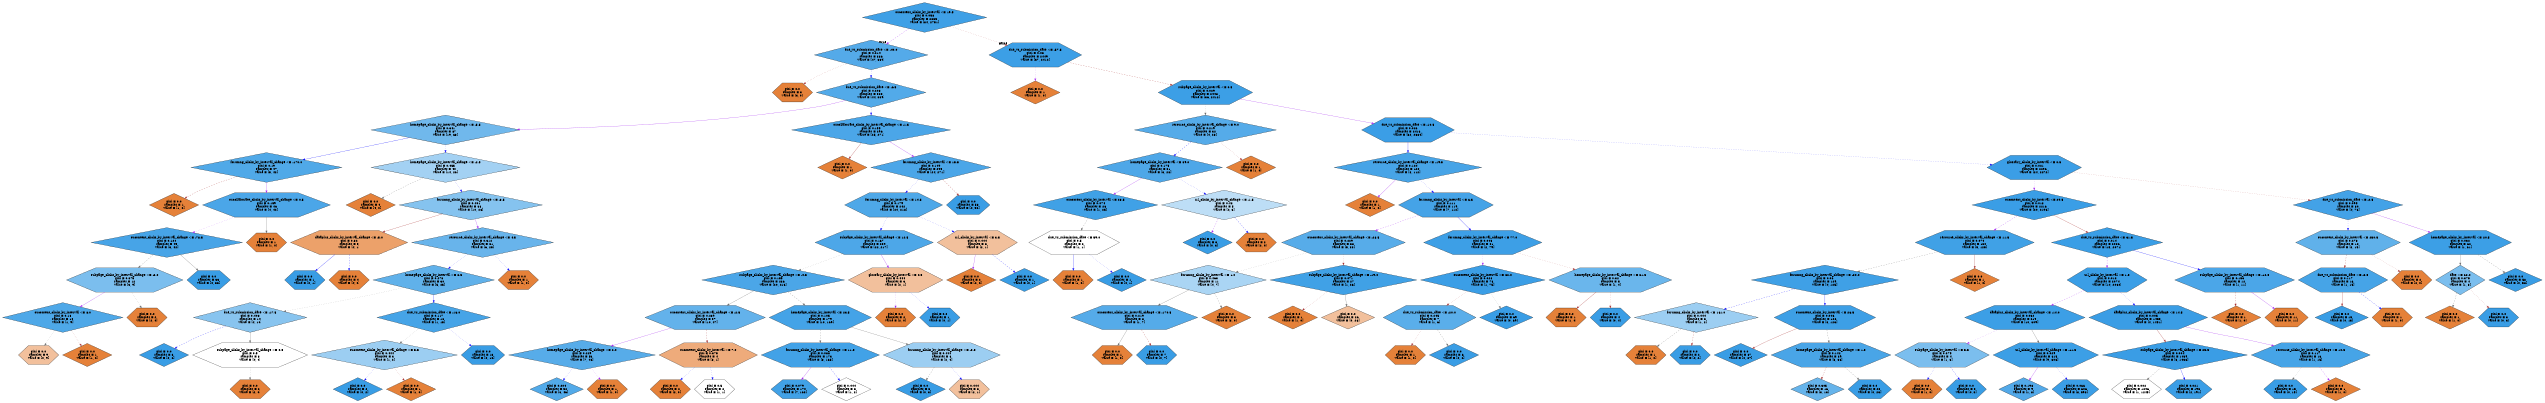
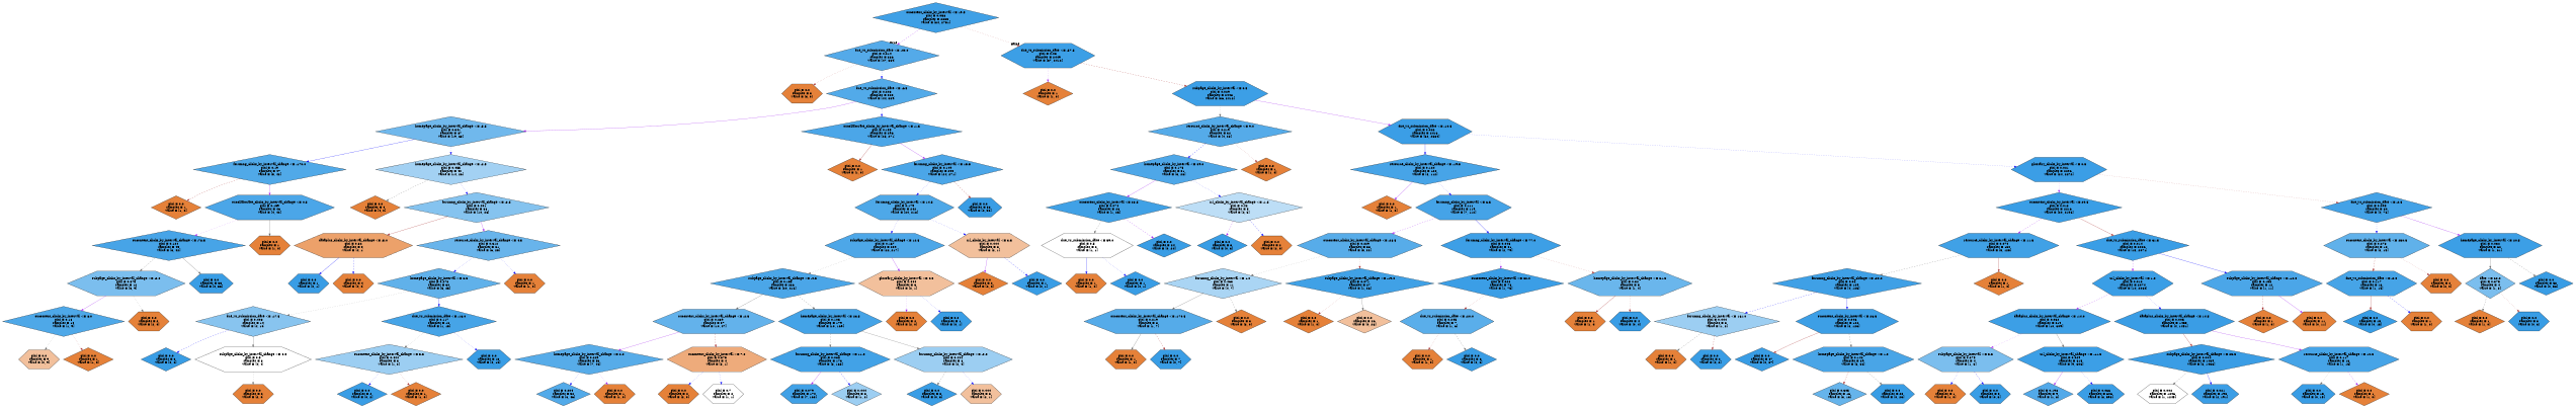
  digraph {
    fontname="DejaVu Serif"
    node [color=black fillcolor="#e58139ff" fontname="DejaVu Serif" shape=hexagon style=filled]
    edge [color=blue fontname="DejaVu Serif" style=dotted]
    n1 [fillcolor="#399de5f7" label="oucontent_clicks_by_interval <= 19.5\ngini = 0.058\nsamples = 2835\nvalue = [84, 2751]" shape=diamond]
    n2 [fillcolor="#399de5dc" label="due_vs_submission_date <= -40.0\ngini = 0.214\nsamples = 386\nvalue = [47, 339]" shape=diamond]
    n3 [fillcolor="#399de5fb" label="due_vs_submission_date <= -57.5\ngini = 0.03\nsamples = 2449\nvalue = [37, 2412]"]
    n4 [label="gini = 0.0\nsamples = 3\nvalue = [3, 0]"]
    n5 [fillcolor="#399de5de" label="due_vs_submission_date <= -6.5\ngini = 0.203\nsamples = 383\nvalue = [44, 339]" shape=diamond]
    n6 [label="gini = 0.0\nsamples = 1\nvalue = [1, 0]" shape=diamond]
    n7 [fillcolor="#399de5fb" label="subpage_clicks_by_interval <= 0.5\ngini = 0.029\nsamples = 2448\nvalue = [36, 2412]"]
    n8 [fillcolor="#399de5b8" label="homepage_clicks_by_interval_change <= -5.5\ngini = 0.341\nsamples = 87\nvalue = [19, 68]" shape=diamond]
    n9 [fillcolor="#399de5e7" label="oucollaborate_clicks_by_interval_change <= -1.5\ngini = 0.155\nsamples = 296\nvalue = [25, 271]" shape=diamond]
    n10 [fillcolor="#399de5e1" label="forumng_clicks_by_interval_change <= -170.0\ngini = 0.19\nsamples = 47\nvalue = [5, 42]" shape=diamond]
    n11 [fillcolor="#399de576" label="homepage_clicks_by_interval_change <= -2.5\ngini = 0.455\nsamples = 40\nvalue = [14, 26]" shape=diamond]
    n12 [label="gini = 0.0\nsamples = 1\nvalue = [1, 0]" shape=diamond]
    n13 [fillcolor="#399de5e8" label="forumng_clicks_by_interval <= 15.5\ngini = 0.149\nsamples = 295\nvalue = [24, 271]" shape=diamond]
    n14 [label="gini = 0.0\nsamples = 1\nvalue = [1, 0]" shape=diamond]
    n15 [fillcolor="#399de5e7" label="oucollaborate_clicks_by_interval_change <= 0.5\ngini = 0.159\nsamples = 46\nvalue = [4, 42]"]
    n16 [label="gini = 0.0\nsamples = 4\nvalue = [4, 0]" shape=diamond]
    n17 [fillcolor="#399de59d" label="forumng_clicks_by_interval_change <= -3.5\ngini = 0.401\nsamples = 36\nvalue = [10, 26]" shape=diamond]
    n18 [fillcolor="#399de5ed" label="oucontent_clicks_by_interval_change <= -78.5\ngini = 0.124\nsamples = 45\nvalue = [3, 42]" shape=diamond]
    n19 [label="gini = 0.0\nsamples = 1\nvalue = [1, 0]"]
    n20 [fillcolor="#399de5aa" label="subpage_clicks_by_interval_change <= -3.0\ngini = 0.375\nsamples = 12\nvalue = [3, 9]"]
    n21 [fillcolor="#399de5ff" label="gini = 0.0\nsamples = 33\nvalue = [0, 33]"]
    n22 [fillcolor="#399de5e3" label="oucontent_clicks_by_interval <= 8.0\ngini = 0.18\nsamples = 10\nvalue = [1, 9]" shape=diamond]
    n23 [label="gini = 0.0\nsamples = 2\nvalue = [2, 0]"]
    n24 [fillcolor="#e581397f" label="gini = 0.0\nsamples = 9\nvalue = [0, 9]"]
    n25 [label="gini = 0.0\nsamples = 1\nvalue = [1, 0]" shape=diamond]
    n26 [fillcolor="#e58139bf" label="dataplus_clicks_by_interval_change <= -5.0\ngini = 0.32\nsamples = 5\nvalue = [4, 1]"]
    n27 [fillcolor="#399de5c2" label="resource_clicks_by_interval_change <= 4.5\ngini = 0.312\nsamples = 31\nvalue = [6, 25]" shape=diamond]
    n28 [fillcolor="#399de5ff" label="gini = 0.0\nsamples = 1\nvalue = [0, 1]"]
    n29 [label="gini = 0.0\nsamples = 4\nvalue = [4, 0]"]
    n30 [fillcolor="#399de5cc" label="homepage_clicks_by_interval <= 8.5\ngini = 0.278\nsamples = 30\nvalue = [5, 25]" shape=diamond]
    n31 [label="gini = 0.0\nsamples = 1\nvalue = [1, 0]"]
    n32 [fillcolor="#399de599" label="due_vs_submission_date <= -17.5\ngini = 0.408\nsamples = 14\nvalue = [4, 10]" shape=diamond]
    n33 [fillcolor="#399de5ee" label="due_vs_submission_date <= -16.0\ngini = 0.117\nsamples = 16\nvalue = [1, 15]" shape=diamond]
    n34 [fillcolor="#399de5ff" label="gini = 0.0\nsamples = 6\nvalue = [0, 6]" shape=diamond]
    n35 [fillcolor="#e5813900" label="subpage_clicks_by_interval_change <= 0.5\ngini = 0.5\nsamples = 8\nvalue = [4, 4]"]
    n36 [fillcolor="#399de57f" label="oucontent_clicks_by_interval_change <= 5.5\ngini = 0.444\nsamples = 3\nvalue = [1, 2]" shape=diamond]
    n37 [fillcolor="#399de5ff" label="gini = 0.0\nsamples = 13\nvalue = [0, 13]"]
    n38 [label="gini = 0.0\nsamples = 2\nvalue = [2, 0]"]
    n39 [fillcolor="#399de5ff" label="gini = 0.0\nsamples = 2\nvalue = [0, 2]" shape=diamond]
    n40 [label="gini = 0.0\nsamples = 1\nvalue = [1, 0]" shape=diamond]
    n41 [fillcolor="#399de5e3" label="forumng_clicks_by_interval <= 14.5\ngini = 0.179\nsamples = 242\nvalue = [24, 218]"]
    n42 [fillcolor="#399de5ff" label="gini = 0.0\nsamples = 53\nvalue = [0, 53]"]
    n43 [fillcolor="#399de5e5" label="subpage_clicks_by_interval_change <= 12.5\ngini = 0.167\nsamples = 239\nvalue = [22, 217]"]
    n44 [fillcolor="#e581397f" label="url_clicks_by_interval <= 3.5\ngini = 0.444\nsamples = 3\nvalue = [2, 1]"]
    n45 [fillcolor="#399de5e7" label="subpage_clicks_by_interval_change <= -4.5\ngini = 0.155\nsamples = 236\nvalue = [20, 216]" shape=diamond]
    n46 [fillcolor="#e581397f" label="glossary_clicks_by_interval <= 0.5\ngini = 0.444\nsamples = 3\nvalue = [2, 1]"]
    n47 [label="gini = 0.0\nsamples = 2\nvalue = [2, 0]" shape=diamond]
    n48 [fillcolor="#399de5ff" label="gini = 0.0\nsamples = 1\nvalue = [0, 1]" shape=diamond]
    n49 [fillcolor="#399de5c9" label="oucontent_clicks_by_interval_change <= -2.5\ngini = 0.289\nsamples = 57\nvalue = [10, 47]"]
    n50 [fillcolor="#399de5f0" label="homepage_clicks_by_interval <= 23.5\ngini = 0.105\nsamples = 179\nvalue = [10, 169]"]
    n51 [label="gini = 0.0\nsamples = 2\nvalue = [2, 0]"]
    n52 [fillcolor="#399de5ff" label="gini = 0.0\nsamples = 1\nvalue = [0, 1]"]
    n53 [fillcolor="#399de5d8" label="homepage_clicks_by_interval_change <= 2.0\ngini = 0.229\nsamples = 53\nvalue = [7, 46]" shape=diamond]
    n54 [fillcolor="#e58139aa" label="oucontent_clicks_by_interval <= 7.0\ngini = 0.375\nsamples = 4\nvalue = [3, 1]"]
    n55 [fillcolor="#399de5f3" label="forumng_clicks_by_interval_change <= 11.5\ngini = 0.088\nsamples = 173\nvalue = [8, 165]"]
    n56 [fillcolor="#399de57f" label="forumng_clicks_by_interval_change <= -3.5\ngini = 0.444\nsamples = 6\nvalue = [2, 4]"]
    n57 [fillcolor="#399de5de" label="gini = 0.204\nsamples = 52\nvalue = [6, 46]" shape=diamond]
    n58 [label="gini = 0.0\nsamples = 1\nvalue = [1, 0]"]
    n59 [label="gini = 0.0\nsamples = 2\nvalue = [2, 0]"]
-   n60 [fillcolor="#e5813900" label="gini = 0.5\nsamples = 2\nvalue = [1, 1]"]
+   n60 [fillcolor="#e5813900" label="gini = 0.7\nsamples = 2\nvalue = [1, 1]"]
    n61 [fillcolor="#399de5f4" label="gini = 0.079\nsamples = 170\nvalue = [7, 163]"]
-   n62 [fillcolor="#e5813900" label="gini = 0.444\nsamples = 3\nvalue = [1, 2]" shape=diamond]
+   n62 [fillcolor="#399de57f" label="gini = 0.444\nsamples = 3\nvalue = [1, 2]" shape=diamond]
    n63 [fillcolor="#399de5ff" label="gini = 0.0\nsamples = 3\nvalue = [0, 3]" shape=diamond]
    n64 [fillcolor="#e581397f" label="gini = 0.444\nsamples = 3\nvalue = [2, 1]"]
    n65 [fillcolor="#399de5db" label="resource_clicks_by_interval_change <= 9.0\ngini = 0.219\nsamples = 32\nvalue = [4, 28]" shape=diamond]
    n66 [fillcolor="#399de5fc" label="due_vs_submission_date <= -10.5\ngini = 0.026\nsamples = 2416\nvalue = [32, 2384]"]
    n67 [fillcolor="#399de5e4" label="homepage_clicks_by_interval <= 39.0\ngini = 0.175\nsamples = 31\nvalue = [3, 28]" shape=diamond]
    n68 [label="gini = 0.0\nsamples = 1\nvalue = [1, 0]" shape=diamond]
    n69 [fillcolor="#399de5ed" label="resource_clicks_by_interval_change <= -19.5\ngini = 0.124\nsamples = 120\nvalue = [8, 112]" shape=diamond]
    n70 [fillcolor="#399de5fc" label="glossary_clicks_by_interval <= 0.5\ngini = 0.021\nsamples = 2296\nvalue = [24, 2272]"]
    n71 [fillcolor="#399de5f5" label="oucontent_clicks_by_interval <= 23.5\ngini = 0.074\nsamples = 26\nvalue = [1, 25]" shape=diamond]
    n72 [fillcolor="#399de555" label="url_clicks_by_interval_change <= -1.5\ngini = 0.48\nsamples = 5\nvalue = [2, 3]" shape=diamond]
    n73 [fillcolor="#e5813900" label="due_vs_submission_date <= 59.0\ngini = 0.5\nsamples = 2\nvalue = [1, 1]"]
+   n74 [fillcolor="#399de5ff" label="gini = 0.0\nsamples = 24\nvalue = [0, 24]" shape=diamond]
    n75 [fillcolor="#399de5ff" label="gini = 0.0\nsamples = 3\nvalue = [0, 3]" shape=diamond]
    n76 [label="gini = 0.0\nsamples = 2\nvalue = [2, 0]"]
    n77 [label="gini = 0.0\nsamples = 1\nvalue = [1, 0]"]
    n78 [fillcolor="#399de5ff" label="gini = 0.0\nsamples = 1\nvalue = [0, 1]" shape=diamond]
    n79 [label="gini = 0.0\nsamples = 1\nvalue = [1, 0]" shape=diamond]
    n80 [fillcolor="#399de5ef" label="forumng_clicks_by_interval <= 6.5\ngini = 0.111\nsamples = 119\nvalue = [7, 112]"]
    n81 [fillcolor="#399de5fd" label="oucontent_clicks_by_interval <= 29.5\ngini = 0.018\nsamples = 2216\nvalue = [20, 2196]" shape=diamond]
    n82 [fillcolor="#399de5f2" label="due_vs_submission_date <= -2.5\ngini = 0.095\nsamples = 80\nvalue = [4, 76]" shape=diamond]
    n83 [fillcolor="#399de5d8" label="oucontent_clicks_by_interval_change <= -28.5\ngini = 0.229\nsamples = 38\nvalue = [5, 33]"]
    n84 [fillcolor="#399de5f9" label="forumng_clicks_by_interval_change <= 77.0\ngini = 0.048\nsamples = 81\nvalue = [2, 79]"]
    n85 [fillcolor="#399de56d" label="forumng_clicks_by_interval <= 1.0\ngini = 0.463\nsamples = 11\nvalue = [4, 7]" shape=diamond]
    n86 [fillcolor="#399de5f5" label="subpage_clicks_by_interval_change <= -19.0\ngini = 0.071\nsamples = 27\nvalue = [1, 26]" shape=diamond]
    n87 [fillcolor="#399de5fc" label="oucontent_clicks_by_interval <= 32.0\ngini = 0.026\nsamples = 76\nvalue = [1, 75]" shape=diamond]
    n88 [fillcolor="#399de5bf" label="homepage_clicks_by_interval_change <= 31.5\ngini = 0.32\nsamples = 5\nvalue = [1, 4]"]
    n89 [fillcolor="#399de5db" label="oucontent_clicks_by_interval_change <= -170.5\ngini = 0.219\nsamples = 8\nvalue = [1, 7]"]
    n90 [label="gini = 0.0\nsamples = 3\nvalue = [3, 0]" shape=diamond]
    n91 [label="gini = 0.0\nsamples = 1\nvalue = [1, 0]" shape=diamond]
    n92 [fillcolor="#e581397f" label="gini = 0.0\nsamples = 26\nvalue = [0, 26]" shape=diamond]
    n93 [label="gini = 0.0\nsamples = 1\nvalue = [1, 0]"]
    n94 [fillcolor="#399de5ff" label="gini = 0.0\nsamples = 7\nvalue = [0, 7]"]
    n95 [fillcolor="#399de5d4" label="due_vs_submission_date <= -20.0\ngini = 0.245\nsamples = 7\nvalue = [1, 6]"]
-   n96 [fillcolor="#399de5ff" label="gini = 0.0\nsamples = 69\nvalue = [0, 69]" shape=diamond]
    n97 [label="gini = 0.0\nsamples = 1\nvalue = [1, 0]"]
    n98 [fillcolor="#399de5ff" label="gini = 0.0\nsamples = 4\nvalue = [0, 4]"]
    n99 [label="gini = 0.0\nsamples = 1\nvalue = [1, 0]"]
    n100 [fillcolor="#399de5ff" label="gini = 0.0\nsamples = 6\nvalue = [0, 6]" shape=diamond]
    n101 [fillcolor="#399de5f5" label="resource_clicks_by_interval_change <= 11.5\ngini = 0.074\nsamples = 130\nvalue = [5, 125]"]
    n102 [fillcolor="#399de5fd" label="due_vs_submission_date <= 31.5\ngini = 0.014\nsamples = 2086\nvalue = [15, 2071]" shape=diamond]
    n103 [fillcolor="#399de5cc" label="oucontent_clicks_by_interval <= 250.5\ngini = 0.278\nsamples = 18\nvalue = [3, 15]"]
    n104 [fillcolor="#399de5fb" label="homepage_clicks_by_interval <= 20.5\ngini = 0.032\nsamples = 62\nvalue = [1, 61]"]
    n105 [fillcolor="#399de5f7" label="forumng_clicks_by_interval_change <= -80.0\ngini = 0.06\nsamples = 129\nvalue = [4, 125]" shape=diamond]
    n106 [label="gini = 0.0\nsamples = 1\nvalue = [1, 0]" shape=diamond]
    n107 [fillcolor="#399de5fd" label="url_clicks_by_interval <= 1.5\ngini = 0.013\nsamples = 2074\nvalue = [14, 2060]"]
    n108 [fillcolor="#399de5e8" label="subpage_clicks_by_interval_change <= -12.5\ngini = 0.153\nsamples = 12\nvalue = [1, 11]"]
    n109 [fillcolor="#399de57f" label="forumng_clicks_by_interval <= 161.0\ngini = 0.444\nsamples = 3\nvalue = [1, 2]" shape=diamond]
    n110 [fillcolor="#399de5f9" label="oucontent_clicks_by_interval <= 26.5\ngini = 0.046\nsamples = 126\nvalue = [3, 123]"]
    n111 [label="gini = 0.0\nsamples = 1\nvalue = [1, 0]"]
    n112 [fillcolor="#399de5ff" label="gini = 0.0\nsamples = 2\nvalue = [0, 2]"]
    n113 [fillcolor="#399de5ff" label="gini = 0.0\nsamples = 87\nvalue = [0, 87]" shape=diamond]
    n114 [fillcolor="#399de5ea" label="homepage_clicks_by_interval_change <= 1.5\ngini = 0.142\nsamples = 39\nvalue = [3, 36]"]
    n115 [fillcolor="#399de5c4" label="gini = 0.305\nsamples = 16\nvalue = [3, 13]" shape=diamond]
    n116 [fillcolor="#399de5ff" label="gini = 0.0\nsamples = 23\nvalue = [0, 23]"]
    n117 [fillcolor="#399de5fb" label="dataplus_clicks_by_interval_change <= -14.0\ngini = 0.032\nsamples = 619\nvalue = [10, 609]"]
    n118 [fillcolor="#399de5fe" label="dataplus_clicks_by_interval_change <= 14.5\ngini = 0.005\nsamples = 1455\nvalue = [4, 1451]"]
    n119 [label="gini = 0.0\nsamples = 1\nvalue = [1, 0]" shape=diamond]
    n120 [label="gini = 0.0\nsamples = 11\nvalue = [0, 11]"]
    n121 [fillcolor="#399de5aa" label="subpage_clicks_by_interval <= 5.5\ngini = 0.375\nsamples = 4\nvalue = [1, 3]"]
    n122 [fillcolor="#399de5fb" label="url_clicks_by_interval_change <= -11.5\ngini = 0.029\nsamples = 615\nvalue = [9, 606]"]
    n123 [fillcolor="#399de5fe" label="subpage_clicks_by_interval_change <= 25.5\ngini = 0.004\nsamples = 1439\nvalue = [3, 1436]" shape=diamond]
    n124 [fillcolor="#399de5ee" label="resource_clicks_by_interval_change <= 10.5\ngini = 0.117\nsamples = 16\nvalue = [1, 15]"]
    n125 [label="gini = 0.0\nsamples = 1\nvalue = [1, 0]"]
    n126 [fillcolor="#399de5ff" label="gini = 0.0\nsamples = 3\nvalue = [0, 3]"]
    n127 [fillcolor="#399de5df" label="gini = 0.198\nsamples = 9\nvalue = [1, 8]" shape=diamond]
    n128 [fillcolor="#399de5fc" label="gini = 0.066\nsamples = 606\nvalue = [8, 598]"]
    n129 [fillcolor="#e5813900" label="gini = 0.002\nsamples = 1246\nvalue = [1, 1245]"]
    n130 [fillcolor="#399de5fc" label="gini = 0.021\nsamples = 193\nvalue = [2, 191]"]
    n131 [fillcolor="#399de5ff" label="gini = 0.0\nsamples = 15\nvalue = [0, 15]"]
    n132 [label="gini = 0.0\nsamples = 1\nvalue = [1, 0]" shape=diamond]
    n133 [fillcolor="#399de5ee" label="due_vs_submission_date <= -3.5\ngini = 0.117\nsamples = 16\nvalue = [1, 15]"]
    n134 [label="gini = 0.0\nsamples = 2\nvalue = [2, 0]"]
    n135 [fillcolor="#399de5aa" label="date <= 68.0\ngini = 0.375\nsamples = 4\nvalue = [1, 3]" shape=diamond]
    n136 [fillcolor="#399de5ff" label="gini = 0.0\nsamples = 58\nvalue = [0, 58]" shape=diamond]
    n137 [fillcolor="#399de5ff" label="gini = 0.0\nsamples = 15\nvalue = [0, 15]" shape=diamond]
    n138 [label="gini = 0.0\nsamples = 1\nvalue = [1, 0]"]
    n139 [label="gini = 0.0\nsamples = 1\nvalue = [1, 0]" shape=diamond]
    n140 [fillcolor="#399de5ff" label="gini = 0.0\nsamples = 3\nvalue = [0, 3]"]
    n1 -> n2 [color=purple headlabel=True labelangle=45 labeldistance=2.5 style=dashed]
    n1 -> n3 [color=brown headlabel=False labelangle=-45 labeldistance=2.5]
    n2 -> n4 [color=brown]
    n2 -> n5
    n3 -> n6 [color=purple]
    n3 -> n7 [color=brown style=dashed]
    n5 -> n8 [color=purple style=solid]
    n5 -> n9
    n7 -> n65 [color=gray40]
    n7 -> n66 [color=purple style=solid]
    n8 -> n10 [style=solid]
    n8 -> n11
    n9 -> n12 [color=brown style=solid]
    n9 -> n13 [color=purple style=solid]
    n10 -> n14 [color=brown style=dashed]
    n10 -> n15 [color=purple style=solid]
    n11 -> n16 [color=gray40 style=dashed]
    n11 -> n17
    n13 -> n41
    n13 -> n42 [color=brown style=dashed]
    n15 -> n18 [color=purple]
    n15 -> n19 [color=gray40 style=solid]
    n17 -> n26 [color=brown style=solid]
    n17 -> n27 [color=purple style=solid]
    n18 -> n20 [color=gray40 style=dashed]
    n18 -> n21 [color=gray40 style=solid]
    n20 -> n22 [color=purple style=solid]
    n20 -> n23 [color=gray40]
    n22 -> n24 [color=gray40]
    n22 -> n25 [color=brown]
    n26 -> n28 [style=solid]
    n26 -> n29 [style=dashed]
    n27 -> n30
    n27 -> n31
    n30 -> n32 [color=gray40]
    n30 -> n33 [style=solid]
    n32 -> n34 [style=dashed]
    n32 -> n35 [color=gray40 style=solid]
    n33 -> n36 [color=gray40]
    n33 -> n37
    n35 -> n38 [color=gray40]
    n36 -> n39
    n36 -> n40 [color=brown]
    n41 -> n43
    n41 -> n44
    n43 -> n45 [color=gray40]
    n43 -> n46 [color=purple style=solid]
    n44 -> n47 [color=purple style=solid]
    n44 -> n48 [style=dashed]
    n45 -> n49 [color=gray40 style=solid]
    n45 -> n50 [color=gray40 style=dashed]
    n46 -> n51 [color=purple]
    n46 -> n52
    n49 -> n53 [color=purple style=solid]
    n49 -> n54 [color=brown style=dashed]
    n50 -> n55 [color=gray40 style=dashed]
    n50 -> n56 [color=gray40 style=solid]
    n53 -> n57
    n53 -> n58 [color=purple]
    n54 -> n59
    n54 -> n60
    n55 -> n61 [color=purple style=solid]
    n55 -> n62 [style=dashed]
    n56 -> n63 [color=gray40 style=dashed]
    n56 -> n64
    n65 -> n67 [style=dashed]
    n65 -> n68 [color=brown]
    n66 -> n69 [style=solid]
    n66 -> n70
    n67 -> n71 [color=purple style=solid]
    n67 -> n72
    n69 -> n79 [color=purple style=solid]
    n69 -> n80
    n70 -> n81 [color=purple]
    n70 -> n82 [color=brown]
    n71 -> n73 [color=gray40 style=dashed]
+   n71 -> n74 [color=purple style=dashed]
    n72 -> n75 [color=purple style=dashed]
    n72 -> n76 [style=dashed]
    n73 -> n77 [style=solid]
    n73 -> n78
    n80 -> n83 [color=purple style=dashed]
    n80 -> n84 [style=solid]
    n81 -> n101 [color=purple style=dashed]
    n81 -> n102 [color=brown style=solid]
    n82 -> n103
    n82 -> n104 [color=purple style=solid]
    n83 -> n85 [color=gray40]
    n83 -> n86 [color=brown]
    n84 -> n87 [color=purple]
    n84 -> n88 [color=brown]
    n85 -> n89 [color=gray40 style=solid]
    n85 -> n90 [color=gray40 style=dashed]
    n86 -> n91 [color=brown]
    n86 -> n92 [color=gray40 style=solid]
    n87 -> n95 [color=brown]
-   n87 -> n96 [color=gray40]
    n88 -> n97 [color=brown style=solid]
    n88 -> n98 [color=brown]
    n89 -> n93 [color=gray40 style=solid]
    n89 -> n94 [color=brown style=dashed]
    n95 -> n99 [color=brown]
    n95 -> n100 [color=gray40 style=dashed]
    n101 -> n105 [color=gray40 style=dashed]
    n101 -> n106 [color=brown style=solid]
    n102 -> n107 [color=purple style=dashed]
    n102 -> n108 [style=solid]
    n103 -> n133 [color=brown style=dashed]
    n103 -> n134 [color=brown]
    n104 -> n135 [color=gray40 style=solid]
    n104 -> n136 [color=gray40 style=dashed]
    n105 -> n109 [style=dashed]
    n105 -> n110 [style=solid]
    n107 -> n117 [color=purple style=dashed]
    n107 -> n118
    n108 -> n119 [color=brown style=dashed]
    n108 -> n120 [color=purple style=solid]
    n109 -> n111 [color=gray40 style=dashed]
    n109 -> n112 [color=brown style=dashed]
    n110 -> n113 [color=brown style=solid]
    n110 -> n114 [color=gray40 style=dashed]
    n114 -> n115 [color=brown style=dashed]
    n114 -> n116 [color=gray40 style=dashed]
    n117 -> n121 [color=purple]
    n117 -> n122 [color=gray40 style=solid]
    n118 -> n123 [color=brown style=solid]
    n118 -> n124 [color=purple style=solid]
    n121 -> n125
    n121 -> n126 [style=dashed]
    n122 -> n127 [color=purple style=solid]
    n122 -> n128
    n123 -> n129 [color=gray40 style=dashed]
    n123 -> n130 [style=solid]
    n124 -> n131 [color=gray40]
    n124 -> n132 [color=purple style=dashed]
    n133 -> n137 [color=brown style=solid]
    n133 -> n138 [style=dashed]
    n135 -> n139 [color=gray40 style=dashed]
    n135 -> n140 [color=brown]
  }
